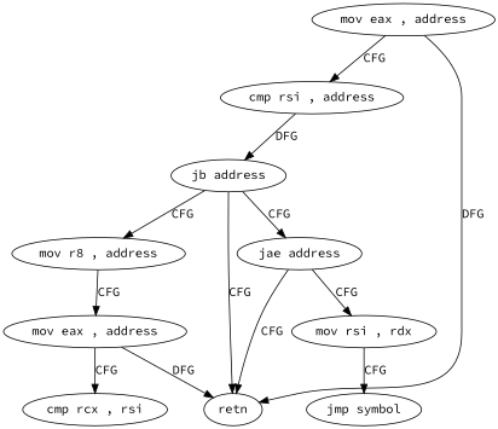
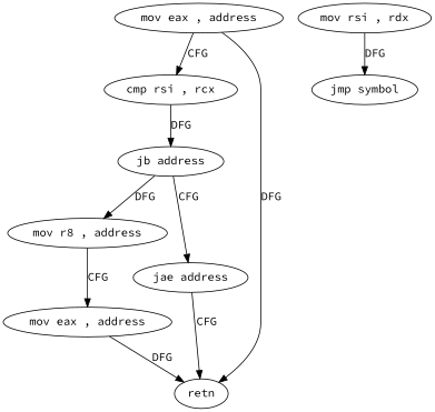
  digraph {
    fontname="Source Code Pro"
    node [fontname="Source Code Pro"]
    edge [fontname="Source Code Pro"]
    n1 [label="mov eax , address"]
-   n2 [label="cmp rsi , address"]
+   n2 [label="cmp rsi , rcx"]
    n3 [label=retn]
    n4 [label="jb address"]
    n5 [label="mov r8 , address"]
    n6 [label="jae address"]
    n7 [label="mov eax , address"]
-   n8 [label="cmp rcx , rsi"]
    n9 [label="mov rsi , rdx"]
    n10 [label="jmp symbol"]
    n1 -> n2 [label=CFG]
    n1 -> n3 [label=DFG]
    n2 -> n4 [label=DFG]
-   n4 -> n3 [label=CFG]
-   n4 -> n5 [label=CFG]
+   n4 -> n5 [label=DFG]
    n4 -> n6 [label=CFG]
    n5 -> n7 [label=CFG]
    n6 -> n3 [label=CFG]
-   n6 -> n9 [label=CFG]
    n7 -> n3 [label=DFG]
-   n7 -> n8 [label=CFG]
-   n9 -> n10 [label=CFG]
+   n9 -> n10 [label=DFG]
  }
